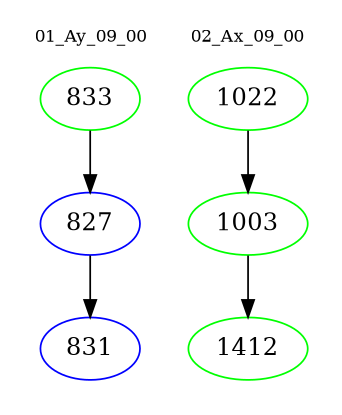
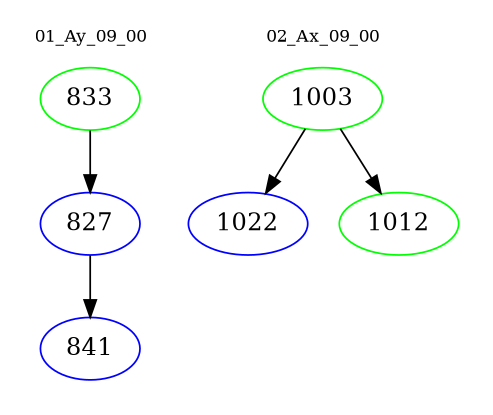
  digraph {
    fontname="DejaVu Serif"
    node [color=blue fontname="DejaVu Serif"]
    edge [color=black fontname="DejaVu Serif"]
    n1 [label=827]
    n2 [color=green label=833]
-   n3 [label=831]
+   n3 [label=841]
    n4 [color=green label=1003]
-   n5 [color=green label=1022]
-   n6 [color=green label=1412]
+   n5 [label=1022]
+   n6 [color=green label=1012]
    subgraph cluster_1 {
      color=white
      fontsize=10
      label="01_Ay_09_00"
      n1
      n2
      n3
    }
    subgraph cluster_2 {
      color=white
      fontsize=10
      label="02_Ax_09_00"
      n4
      n5
      n6
    }
    n1 -> n3
    n2 -> n1
-   n5 -> n4
+   n4 -> n5
    n4 -> n6
  }
